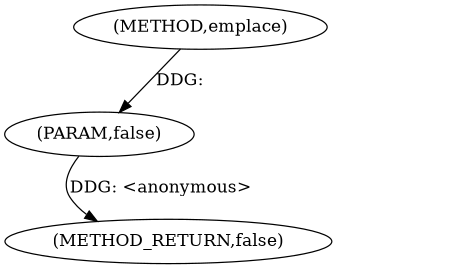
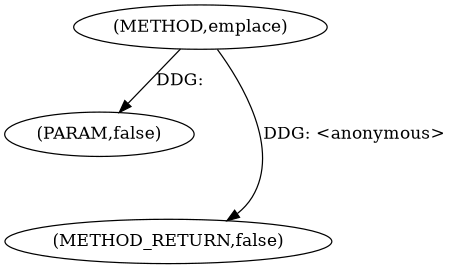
  digraph {
    n1 [label="(METHOD,emplace)"]
    n2 [label="(PARAM,false)"]
    n3 [label="(METHOD_RETURN,false)"]
    n1 -> n2 [label="DDG: "]
-   n2 -> n3 [label="DDG: <anonymous>"]
+   n1 -> n3 [label="DDG: <anonymous>"]
  }
